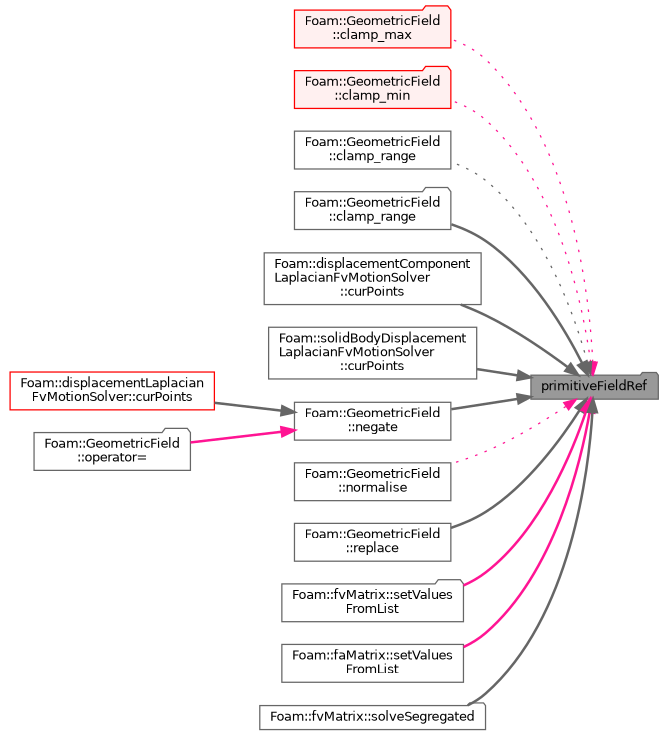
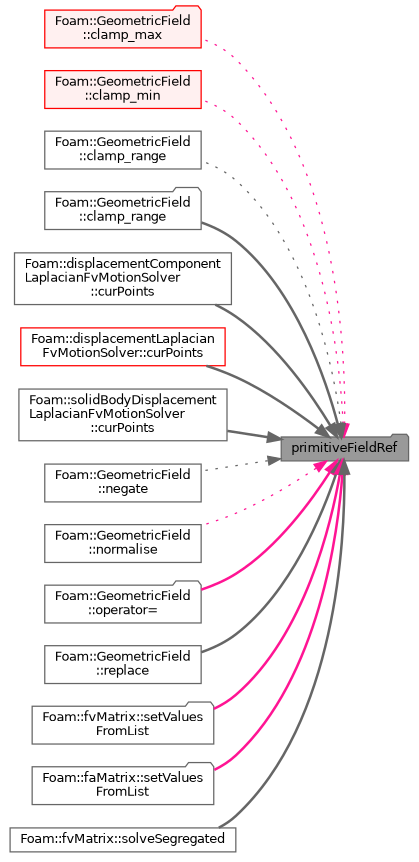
  digraph {
    rankdir=RL
    node [color=grey40 fillcolor=white fontname=Helvetica fontsize=10 shape=folder style=filled]
    edge [color=gray40 dir=back fontname=Helvetica fontsize=10 labelfontname=Helvetica labelfontsize=10 style=bold]
    n1 [color=gray40 fillcolor=grey60 fontcolor=black height=0.2 label=primitiveFieldRef width=0.4]
    n2 [color=red fillcolor="#FFF0F0" height=0.2 label="Foam::GeometricField\l::clamp_max" width=0.4]
-   n3 [color=red fillcolor="#FFF0F0" height=0.2 label="Foam::GeometricField\l::clamp_min" width=0.4]
+   n3 [color=red fillcolor="#FFF0F0" height=0.2 label="Foam::GeometricField\l::clamp_min" shape=box width=0.4]
    n4 [height=0.2 label="Foam::GeometricField\l::clamp_range" shape=box width=0.4]
    n5 [height=0.2 label="Foam::GeometricField\l::clamp_range" width=0.4]
    n6 [height=0.2 label="Foam::displacementComponent\lLaplacianFvMotionSolver\l::curPoints" shape=box width=0.4]
    n7 [color=red height=0.2 label="Foam::displacementLaplacian\lFvMotionSolver::curPoints" shape=box width=0.4]
    n8 [height=0.2 label="Foam::solidBodyDisplacement\lLaplacianFvMotionSolver\l::curPoints" shape=box width=0.4]
    n9 [height=0.2 label="Foam::GeometricField\l::negate" shape=box width=0.4]
    n10 [height=0.2 label="Foam::GeometricField\l::normalise" shape=box width=0.4]
    n11 [height=0.2 label="Foam::GeometricField\l::operator=" width=0.4]
    n12 [height=0.2 label="Foam::GeometricField\l::replace" shape=box width=0.4]
    n13 [height=0.2 label="Foam::fvMatrix::setValues\lFromList" width=0.4]
-   n14 [height=0.2 label="Foam::faMatrix::setValues\lFromList" shape=box width=0.4]
-   n15 [height=0.2 label="Foam::fvMatrix::solveSegregated" width=0.4]
+   n14 [height=0.2 label="Foam::faMatrix::setValues\lFromList" width=0.4]
+   n15 [height=0.2 label="Foam::fvMatrix::solveSegregated" shape=box width=0.4]
    n1 -> n2 [color=deeppink style=dotted]
    n1 -> n3 [color=deeppink style=dotted]
    n1 -> n4 [style=dotted]
    n1 -> n5
    n1 -> n6
-   n9 -> n7
+   n1 -> n7
    n1 -> n8
-   n1 -> n9
+   n1 -> n9 [style=dotted]
    n1 -> n10 [color=deeppink style=dotted]
-   n9 -> n11 [color=deeppink]
+   n1 -> n11 [color=deeppink]
    n1 -> n12
    n1 -> n13 [color=deeppink]
    n1 -> n14 [color=deeppink]
    n1 -> n15
  }
